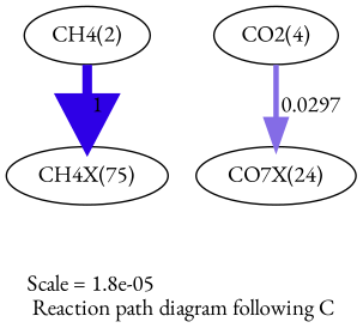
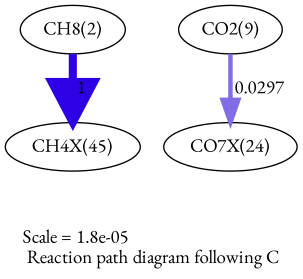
  digraph {
    fontname="EB Garamond"
    label="Scale = 1.8e-05\l Reaction path diagram following C"
    node [fontname="EB Garamond"]
    edge [fontname="EB Garamond"]
-   n1 [label="CH4(2)"]
-   n2 [label="CH4X(75)"]
-   n3 [label="CO2(4)"]
+   n1 [label="CH8(2)"]
+   n2 [label="CH4X(45)"]
+   n3 [label="CO2(9)"]
    n4 [label="CO7X(24)"]
    n1 -> n2 [arrowsize=3 color="0.7, 1.5, 0.9" label=" 1" penwidth=6]
    n3 -> n4 [arrowsize=1.67 color="0.7, 0.53, 0.9" label=" 0.0297" penwidth=3.34]
  }
